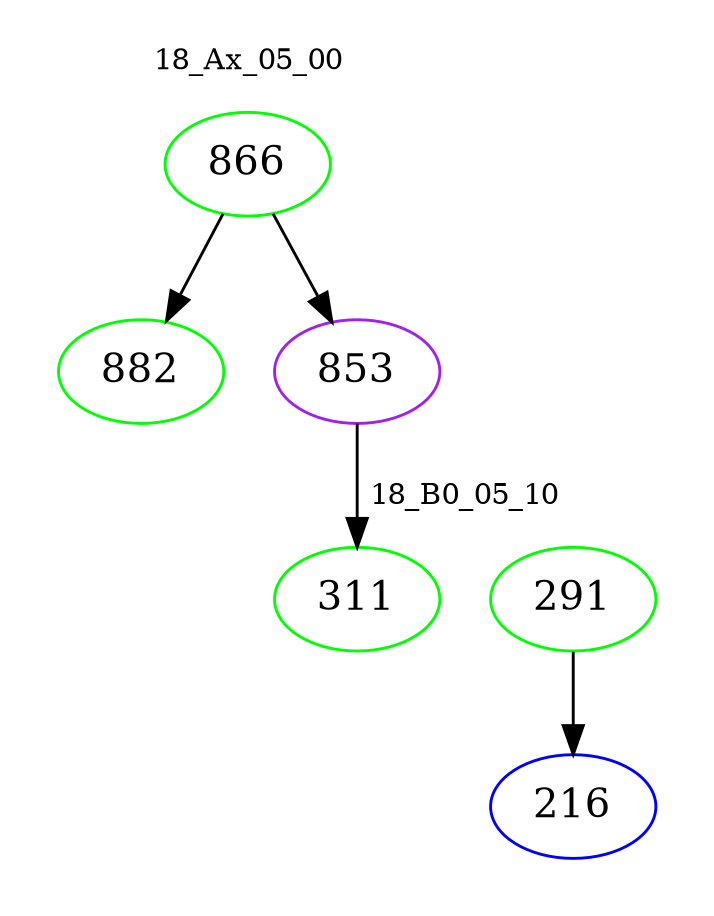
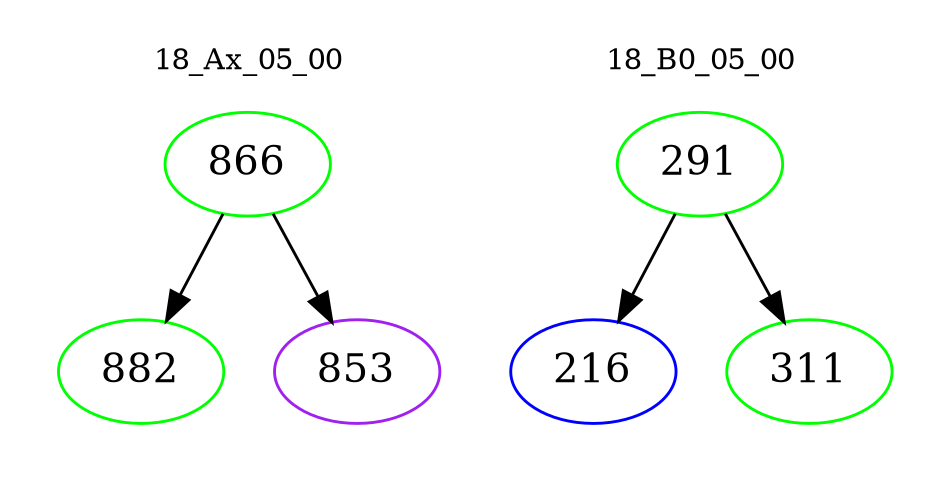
  digraph {
    node [color=green]
    edge [color=black]
    n1 [label=866]
    n2 [label=882]
    n3 [color=purple label=853]
    n4 [label=291]
    n5 [color=blue label=216]
    n6 [label=311]
    subgraph cluster_1 {
      color=white
      fontsize=10
      label="18_Ax_05_00"
      n1
      n2
      n3
    }
    subgraph cluster_2 {
      color=white
      fontsize=10
-     label="18_B0_05_10"
+     label="18_B0_05_00"
      n4
      n5
      n6
    }
    n1 -> n2
    n1 -> n3
    n4 -> n5
-   n3 -> n6
+   n4 -> n6
  }
